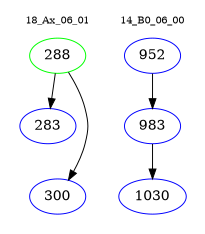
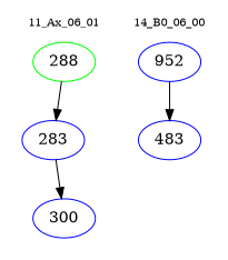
  digraph {
    node [color=blue]
    edge [color=black]
    n1 [color=green label=288]
    n2 [label=283]
    n3 [label=300]
    n4 [label=952]
-   n5 [label=983]
-   n6 [label=1030]
+   n5 [label=483]
    subgraph cluster_1 {
      color=white
      fontsize=10
-     label="18_Ax_06_01"
+     label="11_Ax_06_01"
      n1
      n2
      n3
    }
    subgraph cluster_2 {
      color=white
      fontsize=10
      label="14_B0_06_00"
      n4
      n5
-     n6
    }
    n1 -> n2
-   n1 -> n3
+   n2 -> n3
    n4 -> n5
-   n5 -> n6
  }
